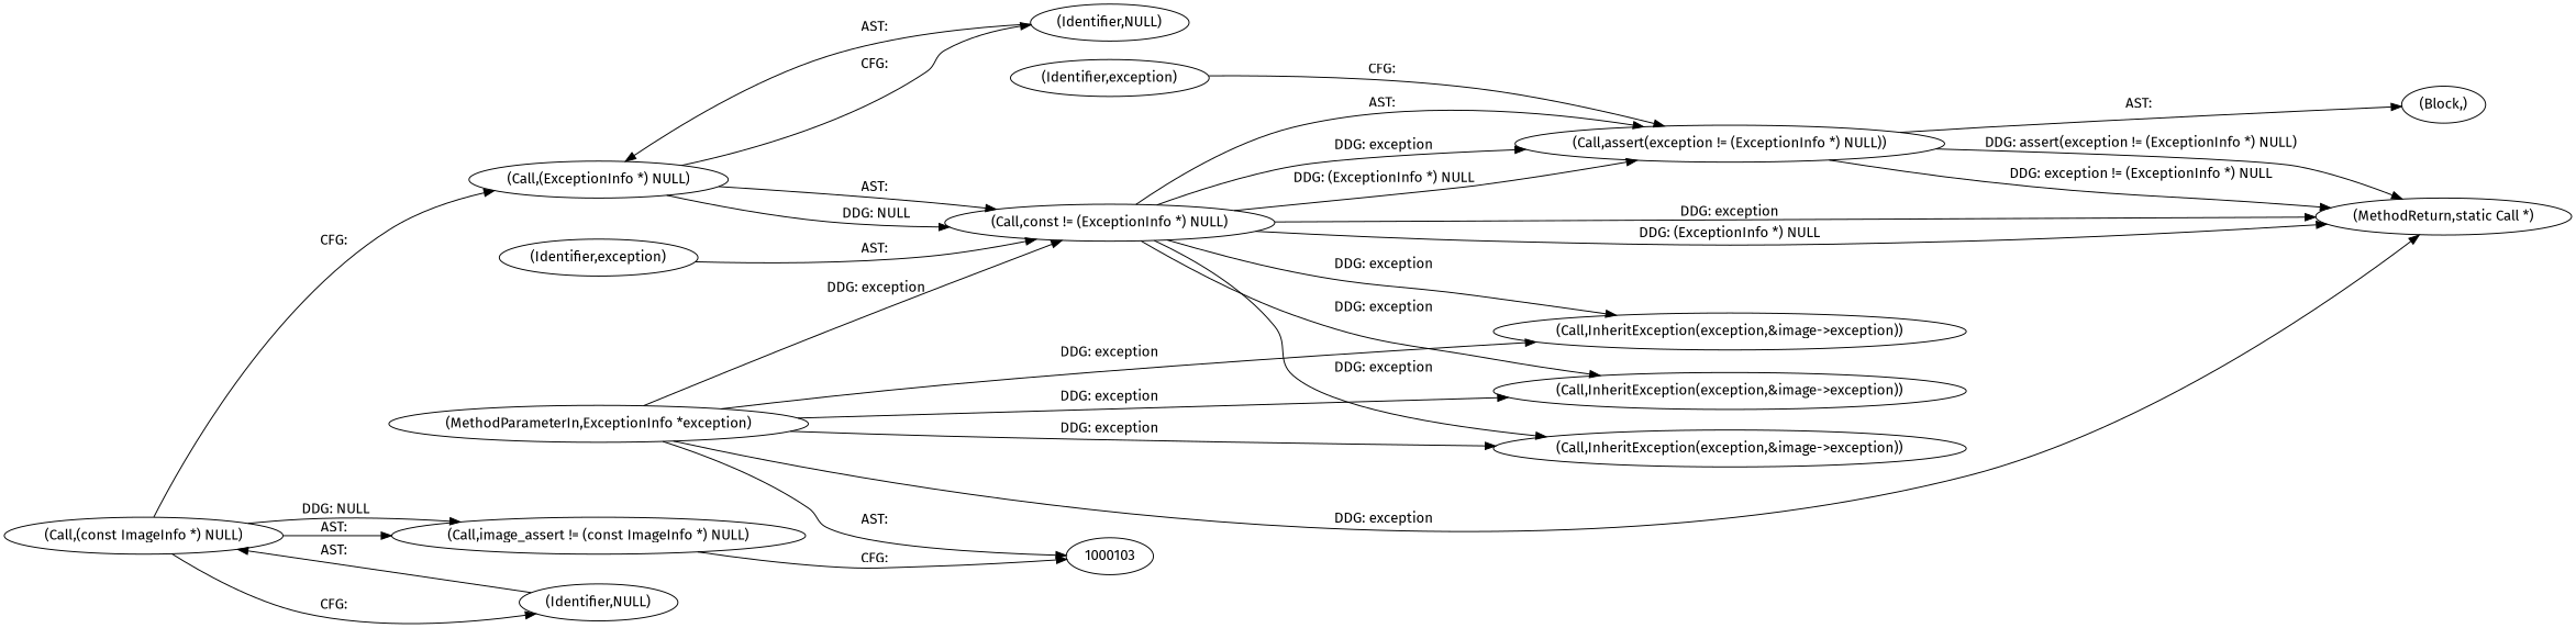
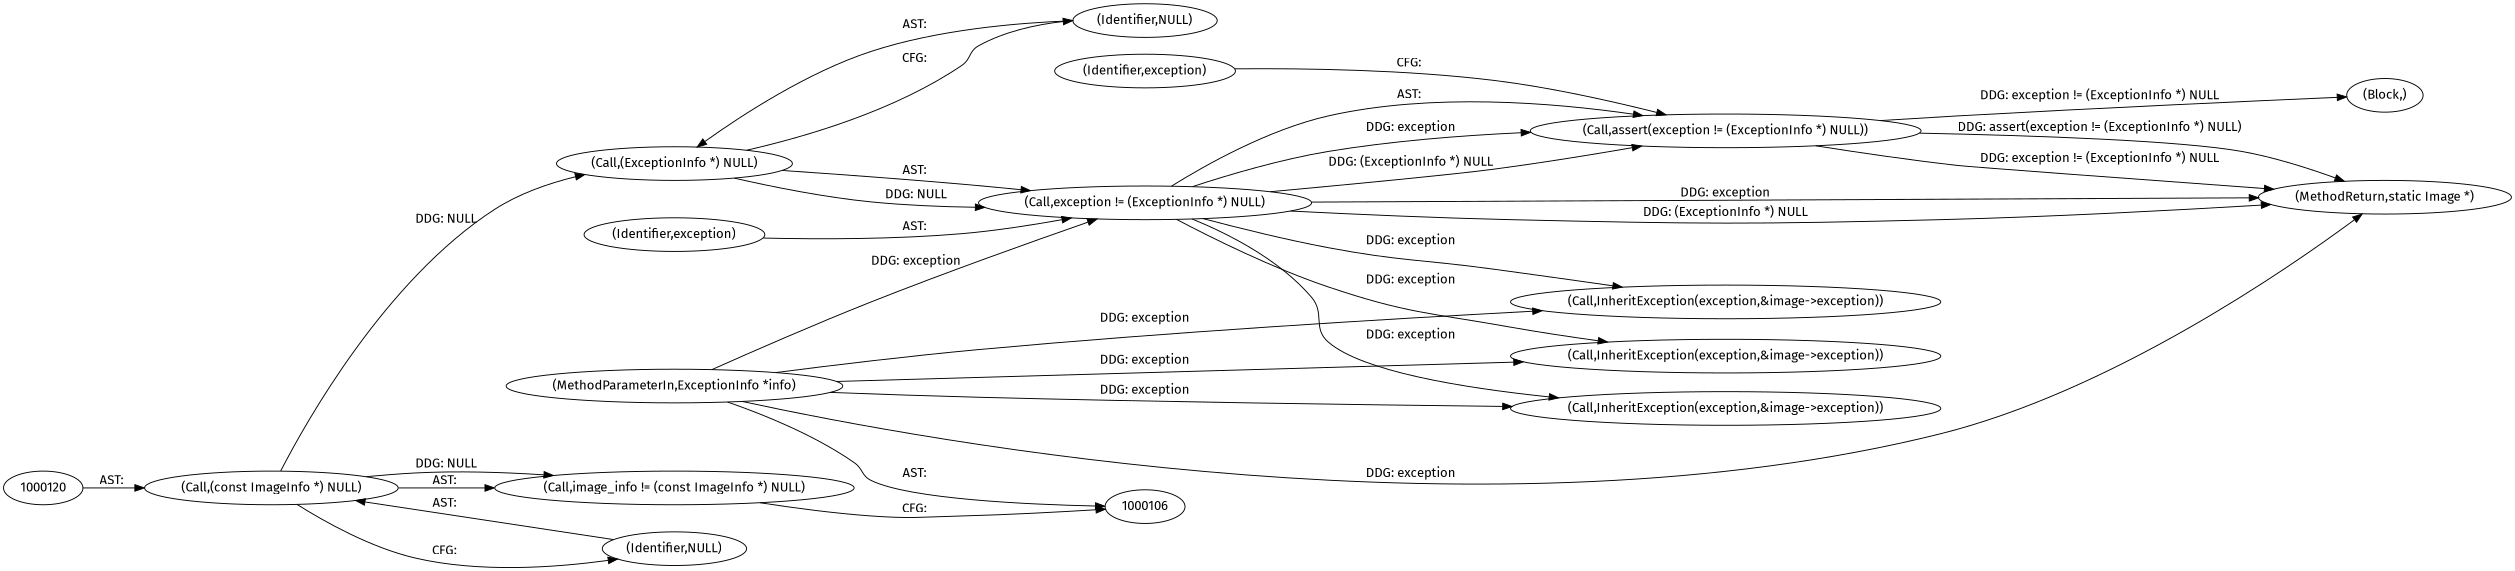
  digraph {
    fontname="Fira Sans"
    rankdir=LR
    node [fontname="Fira Sans"]
    edge [fontname="Fira Sans"]
    n1 [label="(Call,assert(exception != (ExceptionInfo *) NULL))"]
    n2 [label="(Block,)"]
-   n3 [label="(MethodReturn,static Call *)"]
-   n4 [label="(Call,const != (ExceptionInfo *) NULL)"]
+   n3 [label="(MethodReturn,static Image *)"]
+   n4 [label="(Call,exception != (ExceptionInfo *) NULL)"]
    n5 [label="(Call,InheritException(exception,&image->exception))"]
    n6 [label="(Call,InheritException(exception,&image->exception))"]
    n7 [label="(Call,InheritException(exception,&image->exception))"]
    n8 [label="(Call,(ExceptionInfo *) NULL)"]
    n9 [label="(Identifier,NULL)"]
-   n10 [label="(MethodParameterIn,ExceptionInfo *exception)"]
-   1000103
+   n10 [label="(MethodParameterIn,ExceptionInfo *info)"]
+   1000103 [label=1000106]
    n12 [label="(Call,(const ImageInfo *) NULL)"]
-   n13 [label="(Call,image_assert != (const ImageInfo *) NULL)"]
+   n13 [label="(Call,image_info != (const ImageInfo *) NULL)"]
    n14 [label="(Identifier,NULL)"]
    n15 [label="(Identifier,exception)"]
    n16 [label="(Identifier,exception)"]
-   n1 -> n2 [label="AST: "]
+   1000120
+   n1 -> n2 [label="DDG: exception != (ExceptionInfo *) NULL"]
    n1 -> n3 [label="DDG: exception != (ExceptionInfo *) NULL"]
    n1 -> n3 [label="DDG: assert(exception != (ExceptionInfo *) NULL)"]
    n4 -> n1 [label="AST: "]
    n4 -> n1 [label="DDG: exception"]
    n4 -> n1 [label="DDG: (ExceptionInfo *) NULL"]
    n4 -> n3 [label="DDG: exception"]
    n4 -> n3 [label="DDG: (ExceptionInfo *) NULL"]
    n4 -> n5 [label="DDG: exception"]
    n4 -> n6 [label="DDG: exception"]
    n4 -> n7 [label="DDG: exception"]
    n8 -> n4 [label="AST: "]
    n8 -> n4 [label="DDG: NULL"]
    n8 -> n9 [label="CFG: "]
    n9 -> n8 [label="AST: "]
    n10 -> n3 [label="DDG: exception"]
    n10 -> n4 [label="DDG: exception"]
    n10 -> n5 [label="DDG: exception"]
    n10 -> n6 [label="DDG: exception"]
    n10 -> n7 [label="DDG: exception"]
    n10 -> 1000103 [label="AST: "]
-   n12 -> n8 [label="CFG: "]
+   n12 -> n8 [label="DDG: NULL"]
    n12 -> n13 [label="AST: "]
    n12 -> n13 [label="DDG: NULL"]
    n12 -> n14 [label="CFG: "]
    n13 -> 1000103 [label="CFG: "]
    n14 -> n12 [label="AST: "]
    n15 -> n1 [label="CFG: "]
    n16 -> n4 [label="AST: "]
+   1000120 -> n12 [label="AST: "]
  }
